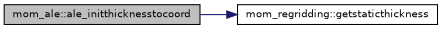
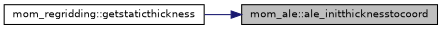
  digraph {
    rankdir=LR
    node [color=black fontname=Helvetica fontsize=10 shape=record style=filled]
    n1 [fillcolor=grey75 fontcolor=black height=0.2 label="mom_ale::ale_initthicknesstocoord" width=0.4]
    n2 [fillcolor=white height=0.2 label="mom_regridding::getstaticthickness" width=0.4]
-   n1 -> n2 [color=midnightblue fontname=Helvetica fontsize=10 labelfontname=Helvetica labelfontsize=10 style=solid]
+   n2 -> n1 [color=midnightblue fontname=Helvetica fontsize=10 labelfontname=Helvetica labelfontsize=10 style=solid]
  }
